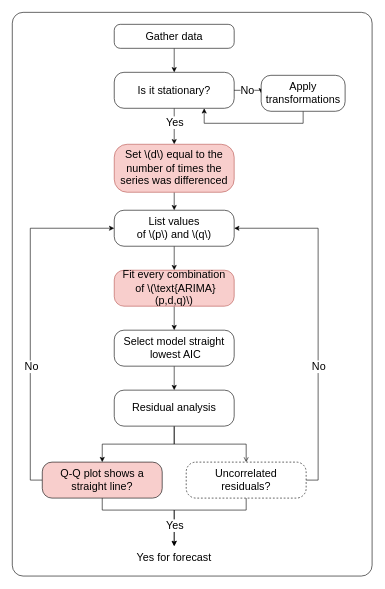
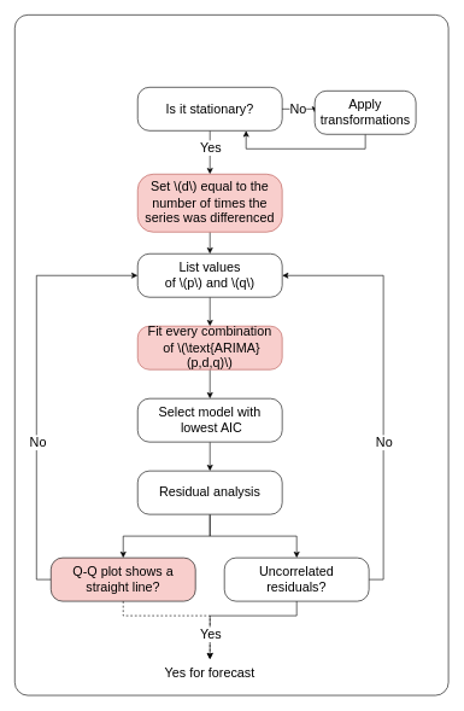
  <mxCell id="0" />
  <mxCell id="1" parent="0" />
  <mxCell id="2" value="" style="rounded=1;whiteSpace=wrap;html=1;fillColor=none;arcSize=3;" parent="1" vertex="1"><mxGeometry x="20" y="20" width="600" height="940" as="geometry" /></mxCell>
- <mxCell id="3" style="edgeStyle=orthogonalEdgeStyle;rounded=0;orthogonalLoop=1;jettySize=auto;html=1;exitX=0.5;exitY=1;exitDx=0;exitDy=0;entryX=0.5;entryY=0;entryDx=0;entryDy=0;" parent="1" source="4" target="9" edge="1"><mxGeometry relative="1" as="geometry" /></mxCell>
- <mxCell id="4" value="&lt;font style=&quot;font-size: 18px;&quot;&gt;Gather data&lt;/font&gt;" style="rounded=1;whiteSpace=wrap;html=1;arcSize=25;" parent="1" vertex="1"><mxGeometry x="190" y="40" width="200" height="40" as="geometry" /></mxCell>
  <mxCell id="5" style="edgeStyle=orthogonalEdgeStyle;rounded=0;orthogonalLoop=1;jettySize=auto;html=1;exitX=1;exitY=0.5;exitDx=0;exitDy=0;entryX=0;entryY=0.5;entryDx=0;entryDy=0;" parent="1" source="9" target="11" edge="1"><mxGeometry relative="1" as="geometry"><Array as="points"><mxPoint x="380" y="150" /><mxPoint x="380" y="150" /></Array></mxGeometry></mxCell>
  <mxCell id="6" value="&lt;font style=&quot;font-size: 18px;&quot;&gt;No&lt;/font&gt;" style="edgeLabel;html=1;align=center;verticalAlign=middle;resizable=0;points=[];" parent="5" vertex="1" connectable="0"><mxGeometry x="-0.243" y="1" relative="1" as="geometry"><mxPoint x="15" y="1" as="offset" /></mxGeometry></mxCell>
  <mxCell id="7" style="edgeStyle=orthogonalEdgeStyle;rounded=0;orthogonalLoop=1;jettySize=auto;html=1;exitX=0.5;exitY=1;exitDx=0;exitDy=0;entryX=0.5;entryY=0;entryDx=0;entryDy=0;" parent="1" source="9" target="32" edge="1"><mxGeometry relative="1" as="geometry" /></mxCell>
  <mxCell id="8" value="&lt;font style=&quot;font-size: 18px;&quot;&gt;Yes&lt;/font&gt;" style="edgeLabel;html=1;align=center;verticalAlign=middle;resizable=0;points=[];" parent="7" vertex="1" connectable="0"><mxGeometry x="-0.298" y="-1" relative="1" as="geometry"><mxPoint x="1" y="2" as="offset" /></mxGeometry></mxCell>
  <mxCell id="9" value="&lt;font style=&quot;font-size: 18px;&quot;&gt;Is it stationary?&lt;/font&gt;" style="rounded=1;whiteSpace=wrap;html=1;arcSize=27;" parent="1" vertex="1"><mxGeometry x="190" y="120" width="200" height="60" as="geometry" /></mxCell>
  <mxCell id="10" style="edgeStyle=orthogonalEdgeStyle;rounded=0;orthogonalLoop=1;jettySize=auto;html=1;exitX=0.5;exitY=1;exitDx=0;exitDy=0;entryX=0.75;entryY=1;entryDx=0;entryDy=0;" parent="1" source="11" target="9" edge="1"><mxGeometry relative="1" as="geometry" /></mxCell>
  <mxCell id="11" value="&lt;font style=&quot;font-size: 18px;&quot;&gt;Apply transformations&lt;/font&gt;" style="rounded=1;whiteSpace=wrap;html=1;arcSize=27;" parent="1" vertex="1"><mxGeometry x="435" y="125" width="140" height="60" as="geometry" /></mxCell>
  <mxCell id="12" style="edgeStyle=orthogonalEdgeStyle;rounded=0;orthogonalLoop=1;jettySize=auto;html=1;exitX=0.5;exitY=1;exitDx=0;exitDy=0;entryX=0.5;entryY=0;entryDx=0;entryDy=0;" parent="1" source="13" target="15" edge="1"><mxGeometry relative="1" as="geometry" /></mxCell>
  <mxCell id="13" value="&lt;font style=&quot;font-size: 18px;&quot;&gt;List values &lt;br&gt;of \(p\) and \(q\)&lt;/font&gt;" style="rounded=1;whiteSpace=wrap;html=1;arcSize=27;" parent="1" vertex="1"><mxGeometry x="190" y="350" width="200" height="60" as="geometry" /></mxCell>
  <mxCell id="14" style="edgeStyle=orthogonalEdgeStyle;rounded=0;orthogonalLoop=1;jettySize=auto;html=1;exitX=0.5;exitY=1;exitDx=0;exitDy=0;entryX=0.5;entryY=0;entryDx=0;entryDy=0;" parent="1" source="15" target="17" edge="1"><mxGeometry relative="1" as="geometry" /></mxCell>
  <mxCell id="15" value="&lt;span style=&quot;font-size: 18px;&quot;&gt;Fit every combination&lt;br&gt;&amp;nbsp;of \(\text{ARIMA}(p,d,q)\)&lt;/span&gt;" style="rounded=1;whiteSpace=wrap;html=1;arcSize=27;fillColor=#f8cecc;strokeColor=#b85450;" parent="1" vertex="1"><mxGeometry x="190" y="450" width="200" height="60" as="geometry" /></mxCell>
  <mxCell id="16" style="edgeStyle=orthogonalEdgeStyle;rounded=0;orthogonalLoop=1;jettySize=auto;html=1;exitX=0.5;exitY=1;exitDx=0;exitDy=0;entryX=0.5;entryY=0;entryDx=0;entryDy=0;" parent="1" source="17" target="20" edge="1"><mxGeometry relative="1" as="geometry" /></mxCell>
- <mxCell id="17" value="&lt;span style=&quot;font-size: 18px;&quot;&gt;Select model straight&lt;br&gt;&amp;nbsp;lowest AIC&lt;/span&gt;" style="rounded=1;whiteSpace=wrap;html=1;arcSize=27;" parent="1" vertex="1"><mxGeometry x="190" y="550" width="200" height="60" as="geometry" /></mxCell>
+ <mxCell id="17" value="&lt;span style=&quot;font-size: 18px;&quot;&gt;Select model with&lt;br&gt;&amp;nbsp;lowest AIC&lt;/span&gt;" style="rounded=1;whiteSpace=wrap;html=1;arcSize=27;" parent="1" vertex="1"><mxGeometry x="190" y="550" width="200" height="60" as="geometry" /></mxCell>
  <mxCell id="18" style="edgeStyle=orthogonalEdgeStyle;rounded=0;orthogonalLoop=1;jettySize=auto;html=1;exitX=0.5;exitY=1;exitDx=0;exitDy=0;entryX=0.5;entryY=0;entryDx=0;entryDy=0;" parent="1" source="20" target="24" edge="1"><mxGeometry relative="1" as="geometry" /></mxCell>
- <mxCell id="19" style="edgeStyle=orthogonalEdgeStyle;rounded=0;orthogonalLoop=1;jettySize=auto;html=1;exitX=0.5;exitY=1;exitDx=0;exitDy=0;entryX=0.5;entryY=0;entryDx=0;entryDy=0;endArrow=open;" parent="1" source="20" target="29" edge="1"><mxGeometry relative="1" as="geometry" /></mxCell>
+ <mxCell id="19" style="edgeStyle=orthogonalEdgeStyle;rounded=0;orthogonalLoop=1;jettySize=auto;html=1;exitX=0.5;exitY=1;exitDx=0;exitDy=0;entryX=0.5;entryY=0;entryDx=0;entryDy=0;" parent="1" source="20" target="29" edge="1"><mxGeometry relative="1" as="geometry" /></mxCell>
  <mxCell id="20" value="&lt;span style=&quot;font-size: 18px;&quot;&gt;Residual analysis&lt;/span&gt;" style="rounded=1;whiteSpace=wrap;html=1;arcSize=27;" parent="1" vertex="1"><mxGeometry x="190" y="650" width="200" height="60" as="geometry" /></mxCell>
  <mxCell id="21" style="edgeStyle=orthogonalEdgeStyle;rounded=0;orthogonalLoop=1;jettySize=auto;html=1;exitX=0;exitY=0.5;exitDx=0;exitDy=0;entryX=0;entryY=0.5;entryDx=0;entryDy=0;" parent="1" source="24" target="13" edge="1"><mxGeometry relative="1" as="geometry" /></mxCell>
  <mxCell id="22" value="&lt;font style=&quot;font-size: 18px;&quot;&gt;No&lt;/font&gt;" style="edgeLabel;html=1;align=center;verticalAlign=middle;resizable=0;points=[];" parent="21" vertex="1" connectable="0"><mxGeometry x="-0.258" y="-1" relative="1" as="geometry"><mxPoint y="5" as="offset" /></mxGeometry></mxCell>
- <mxCell id="23" style="edgeStyle=orthogonalEdgeStyle;rounded=0;orthogonalLoop=1;jettySize=auto;html=1;exitX=0.5;exitY=1;exitDx=0;exitDy=0;entryX=0.5;entryY=0;entryDx=0;entryDy=0;" parent="1" source="24" target="30" edge="1"><mxGeometry relative="1" as="geometry"><Array as="points"><mxPoint x="170" y="850" /><mxPoint x="290" y="850" /></Array></mxGeometry></mxCell>
+ <mxCell id="23" style="edgeStyle=orthogonalEdgeStyle;rounded=0;orthogonalLoop=1;jettySize=auto;html=1;exitX=0.5;exitY=1;exitDx=0;exitDy=0;entryX=0.5;entryY=0;entryDx=0;entryDy=0;dashed=1;" parent="1" source="24" target="30" edge="1"><mxGeometry relative="1" as="geometry"><Array as="points"><mxPoint x="170" y="850" /><mxPoint x="290" y="850" /></Array></mxGeometry></mxCell>
  <mxCell id="24" value="&lt;span style=&quot;font-size: 18px;&quot;&gt;Q-Q plot shows a straight line?&lt;/span&gt;" style="rounded=1;whiteSpace=wrap;html=1;arcSize=27;fillColor=#f8cecc;" parent="1" vertex="1"><mxGeometry x="70" y="770" width="200" height="60" as="geometry" /></mxCell>
  <mxCell id="25" style="edgeStyle=orthogonalEdgeStyle;rounded=0;orthogonalLoop=1;jettySize=auto;html=1;exitX=1;exitY=0.5;exitDx=0;exitDy=0;entryX=1;entryY=0.5;entryDx=0;entryDy=0;" parent="1" source="29" target="13" edge="1"><mxGeometry relative="1" as="geometry" /></mxCell>
  <mxCell id="26" value="&lt;font style=&quot;font-size: 18px;&quot;&gt;No&lt;/font&gt;" style="edgeLabel;html=1;align=center;verticalAlign=middle;resizable=0;points=[];" parent="25" vertex="1" connectable="0"><mxGeometry x="-0.239" y="2" relative="1" as="geometry"><mxPoint x="2" y="11" as="offset" /></mxGeometry></mxCell>
  <mxCell id="27" style="edgeStyle=orthogonalEdgeStyle;rounded=0;orthogonalLoop=1;jettySize=auto;html=1;exitX=0.5;exitY=1;exitDx=0;exitDy=0;entryX=0.5;entryY=0;entryDx=0;entryDy=0;" parent="1" source="29" target="30" edge="1"><mxGeometry relative="1" as="geometry"><mxPoint x="290" y="880" as="targetPoint" /><Array as="points"><mxPoint x="410" y="850" /><mxPoint x="290" y="850" /></Array></mxGeometry></mxCell>
  <mxCell id="28" value="&lt;font style=&quot;font-size: 18px;&quot;&gt;Yes&lt;/font&gt;" style="edgeLabel;html=1;align=center;verticalAlign=middle;resizable=0;points=[];" parent="27" vertex="1" connectable="0"><mxGeometry x="0.646" y="1" relative="1" as="geometry"><mxPoint x="-1" as="offset" /></mxGeometry></mxCell>
- <mxCell id="29" value="&lt;span style=&quot;font-size: 18px;&quot;&gt;Uncorrelated &lt;br&gt;residuals?&lt;/span&gt;" style="rounded=1;whiteSpace=wrap;html=1;arcSize=27;dashed=1;" parent="1" vertex="1"><mxGeometry x="310" y="770" width="200" height="60" as="geometry" /></mxCell>
+ <mxCell id="29" value="&lt;span style=&quot;font-size: 18px;&quot;&gt;Uncorrelated &lt;br&gt;residuals?&lt;/span&gt;" style="rounded=1;whiteSpace=wrap;html=1;arcSize=27;" parent="1" vertex="1"><mxGeometry x="310" y="770" width="200" height="60" as="geometry" /></mxCell>
  <mxCell id="30" value="&lt;span style=&quot;font-size: 18px;&quot;&gt;Yes for forecast&lt;/span&gt;" style="text;html=1;strokeColor=none;fillColor=none;align=center;verticalAlign=middle;whiteSpace=wrap;rounded=0;" parent="1" vertex="1"><mxGeometry x="210" y="910" width="160" height="40" as="geometry" /></mxCell>
  <mxCell id="31" style="edgeStyle=orthogonalEdgeStyle;rounded=0;orthogonalLoop=1;jettySize=auto;html=1;exitX=0.5;exitY=1;exitDx=0;exitDy=0;entryX=0.5;entryY=0;entryDx=0;entryDy=0;" parent="1" source="32" target="13" edge="1"><mxGeometry relative="1" as="geometry" /></mxCell>
  <mxCell id="32" value="&lt;span style=&quot;font-size: 18px;&quot;&gt;Set \(d\) equal to the number of times the series was differenced&lt;/span&gt;" style="rounded=1;whiteSpace=wrap;html=1;arcSize=27;fillColor=#f8cecc;strokeColor=#b85450;" parent="1" vertex="1"><mxGeometry x="190" y="240" width="200" height="80" as="geometry" /></mxCell>
